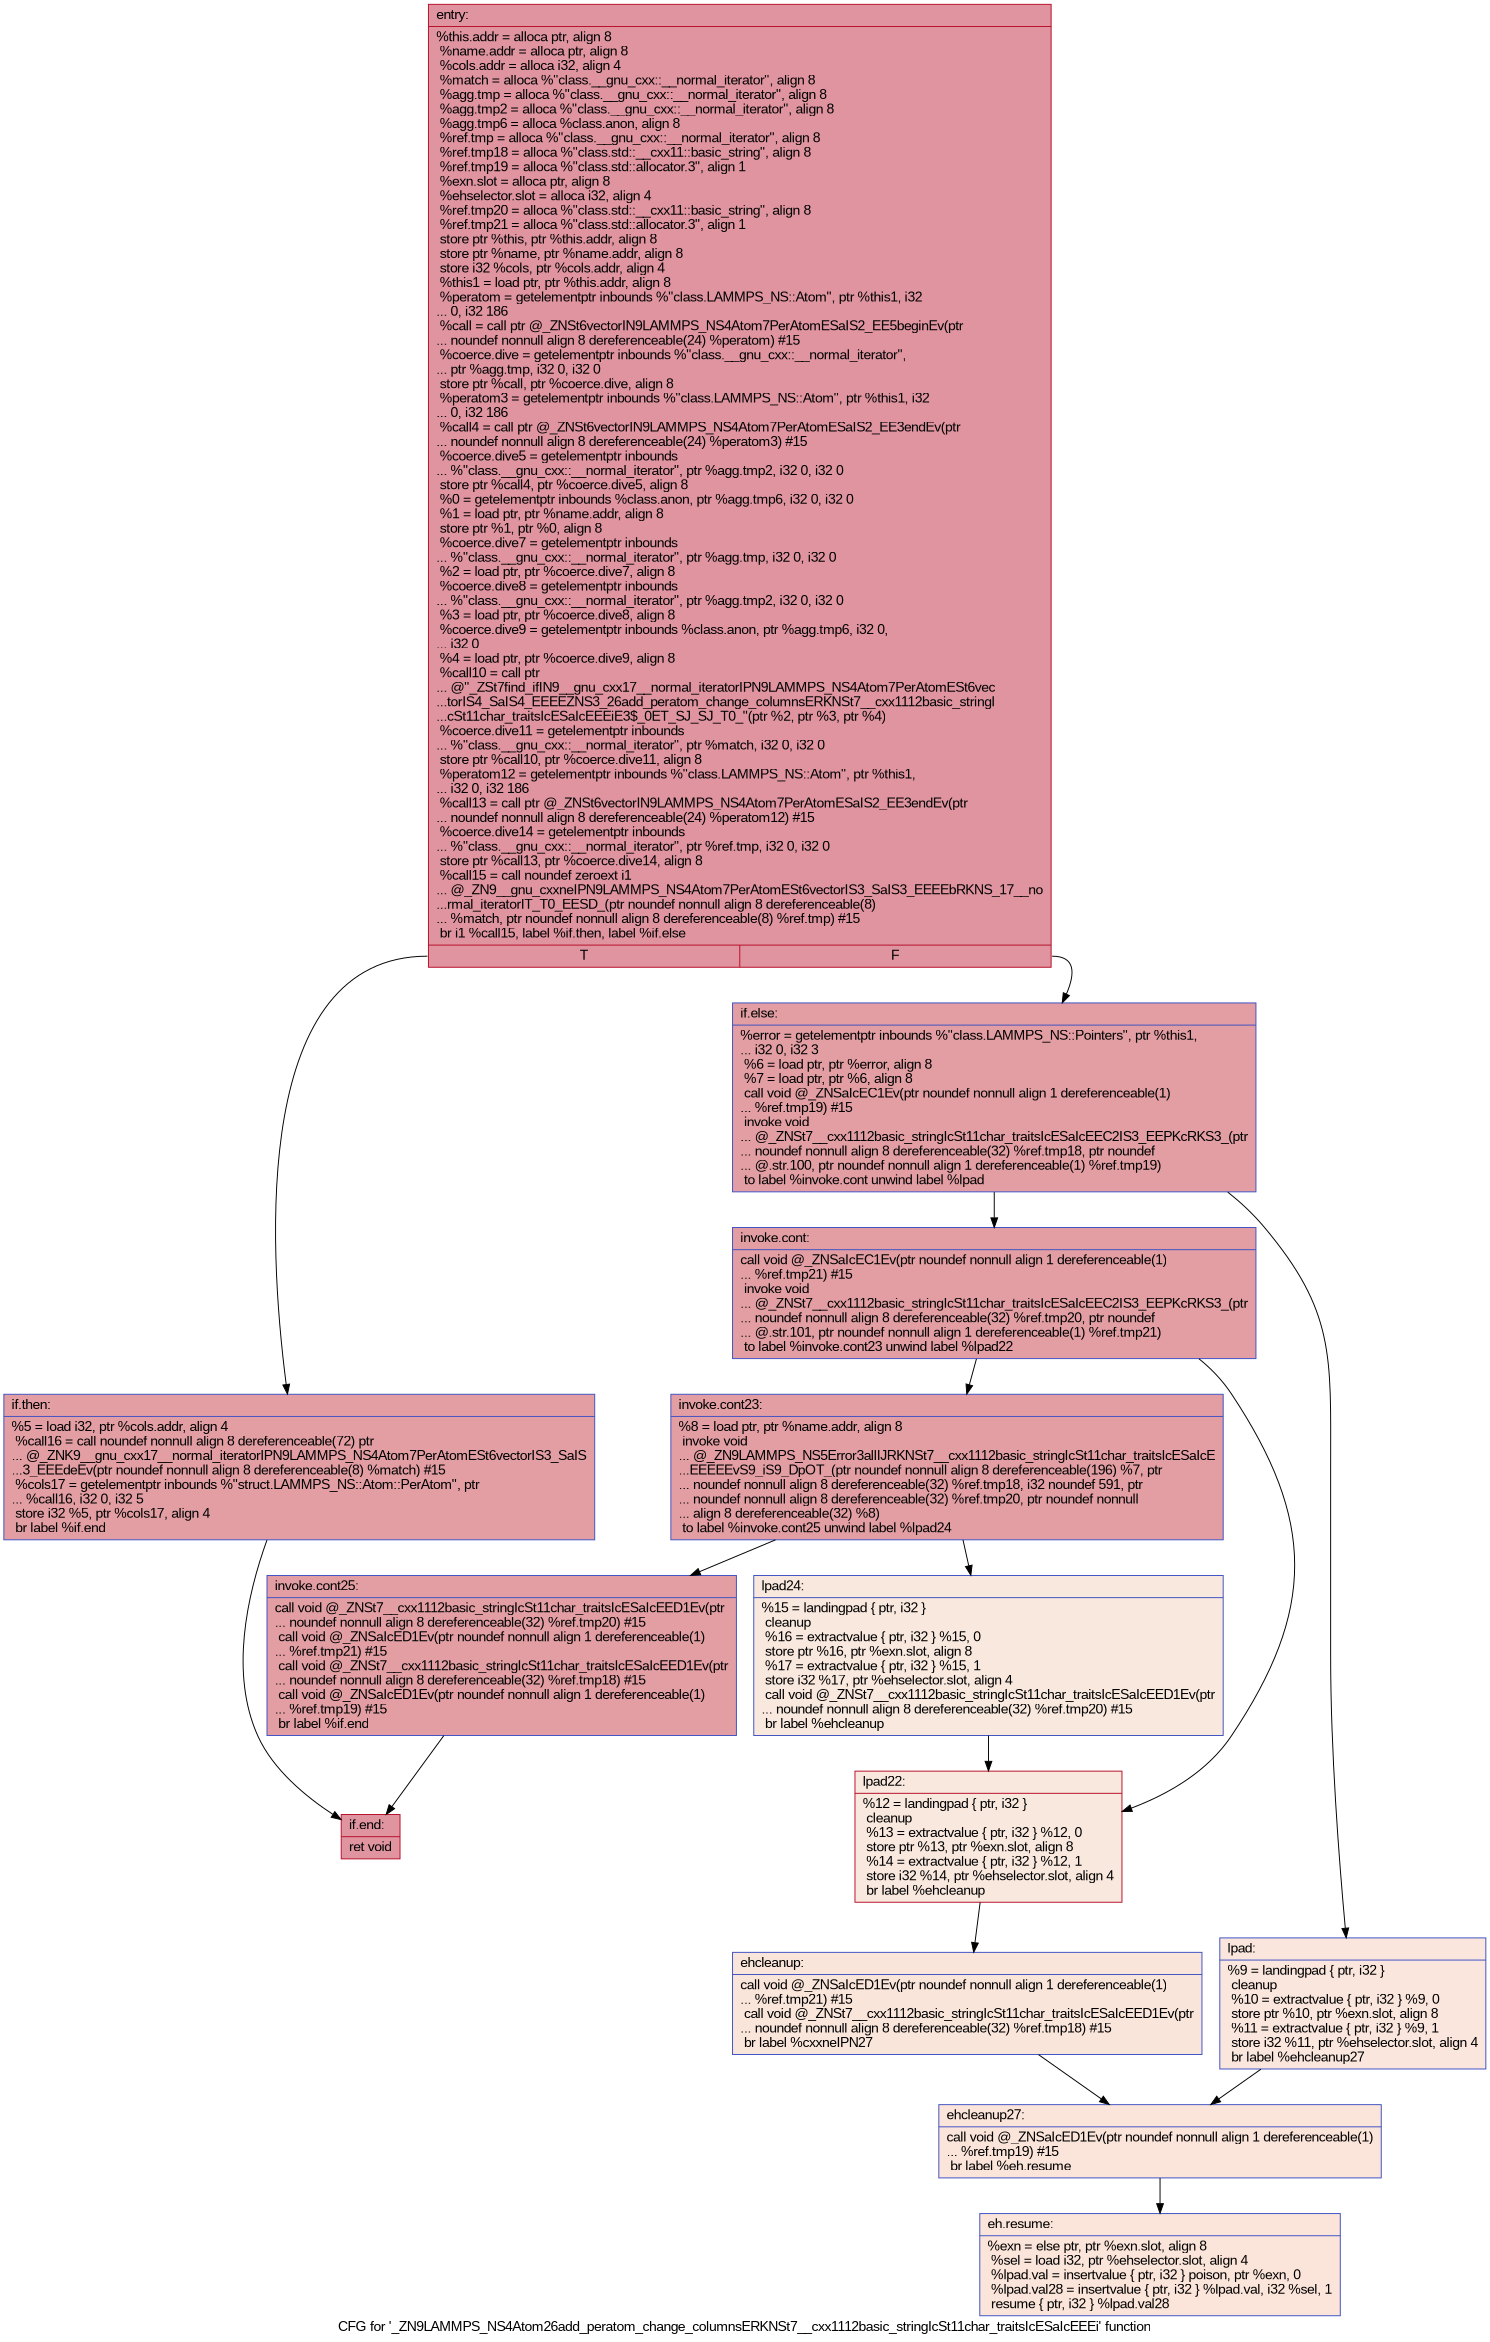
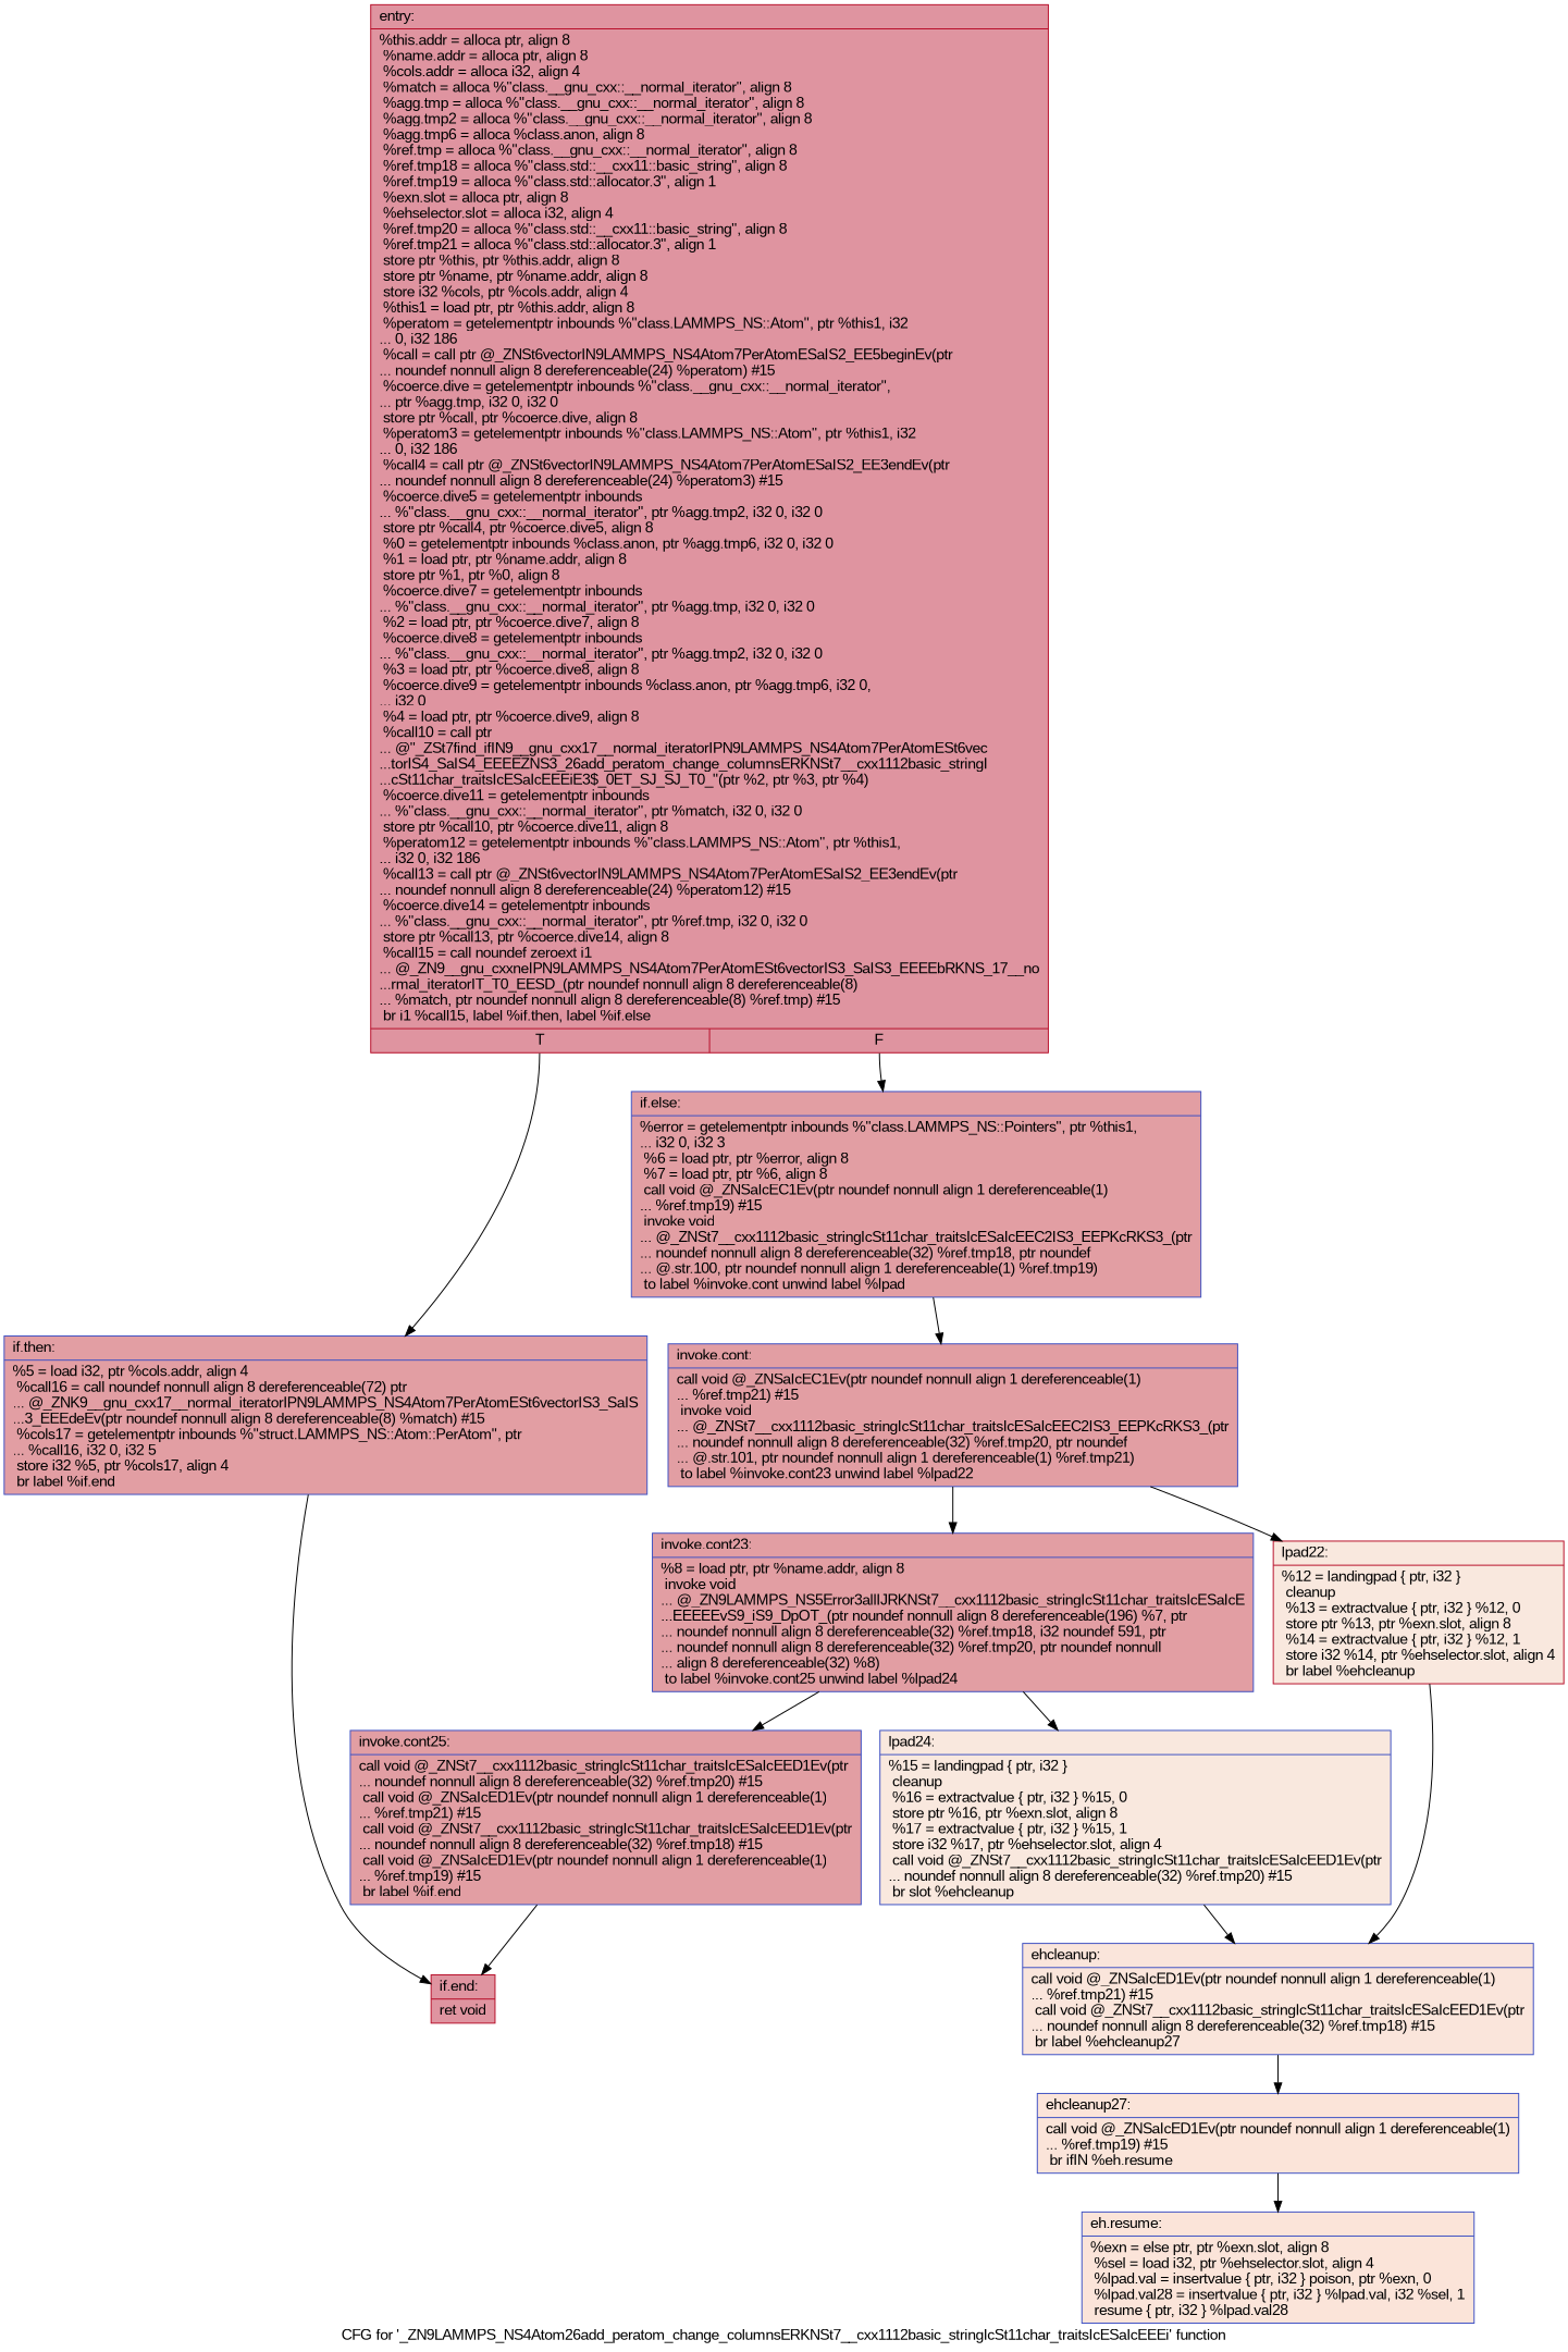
  digraph {
    fontname="Liberation Sans"
    label="CFG for '_ZN9LAMMPS_NS4Atom26add_peratom_change_columnsERKNSt7__cxx1112basic_stringIcSt11char_traitsIcESaIcEEEi' function"
    node [color="#3d50c3ff" fillcolor="#be242e70" fontname="Liberation Sans" shape=record style=filled]
    edge [fontname="Liberation Sans"]
    n1 [color="#b70d28ff" fillcolor="#b70d2870" label="{entry:\l|  %this.addr = alloca ptr, align 8\l  %name.addr = alloca ptr, align 8\l  %cols.addr = alloca i32, align 4\l  %match = alloca %\"class.__gnu_cxx::__normal_iterator\", align 8\l  %agg.tmp = alloca %\"class.__gnu_cxx::__normal_iterator\", align 8\l  %agg.tmp2 = alloca %\"class.__gnu_cxx::__normal_iterator\", align 8\l  %agg.tmp6 = alloca %class.anon, align 8\l  %ref.tmp = alloca %\"class.__gnu_cxx::__normal_iterator\", align 8\l  %ref.tmp18 = alloca %\"class.std::__cxx11::basic_string\", align 8\l  %ref.tmp19 = alloca %\"class.std::allocator.3\", align 1\l  %exn.slot = alloca ptr, align 8\l  %ehselector.slot = alloca i32, align 4\l  %ref.tmp20 = alloca %\"class.std::__cxx11::basic_string\", align 8\l  %ref.tmp21 = alloca %\"class.std::allocator.3\", align 1\l  store ptr %this, ptr %this.addr, align 8\l  store ptr %name, ptr %name.addr, align 8\l  store i32 %cols, ptr %cols.addr, align 4\l  %this1 = load ptr, ptr %this.addr, align 8\l  %peratom = getelementptr inbounds %\"class.LAMMPS_NS::Atom\", ptr %this1, i32\l... 0, i32 186\l  %call = call ptr @_ZNSt6vectorIN9LAMMPS_NS4Atom7PerAtomESaIS2_EE5beginEv(ptr\l... noundef nonnull align 8 dereferenceable(24) %peratom) #15\l  %coerce.dive = getelementptr inbounds %\"class.__gnu_cxx::__normal_iterator\",\l... ptr %agg.tmp, i32 0, i32 0\l  store ptr %call, ptr %coerce.dive, align 8\l  %peratom3 = getelementptr inbounds %\"class.LAMMPS_NS::Atom\", ptr %this1, i32\l... 0, i32 186\l  %call4 = call ptr @_ZNSt6vectorIN9LAMMPS_NS4Atom7PerAtomESaIS2_EE3endEv(ptr\l... noundef nonnull align 8 dereferenceable(24) %peratom3) #15\l  %coerce.dive5 = getelementptr inbounds\l... %\"class.__gnu_cxx::__normal_iterator\", ptr %agg.tmp2, i32 0, i32 0\l  store ptr %call4, ptr %coerce.dive5, align 8\l  %0 = getelementptr inbounds %class.anon, ptr %agg.tmp6, i32 0, i32 0\l  %1 = load ptr, ptr %name.addr, align 8\l  store ptr %1, ptr %0, align 8\l  %coerce.dive7 = getelementptr inbounds\l... %\"class.__gnu_cxx::__normal_iterator\", ptr %agg.tmp, i32 0, i32 0\l  %2 = load ptr, ptr %coerce.dive7, align 8\l  %coerce.dive8 = getelementptr inbounds\l... %\"class.__gnu_cxx::__normal_iterator\", ptr %agg.tmp2, i32 0, i32 0\l  %3 = load ptr, ptr %coerce.dive8, align 8\l  %coerce.dive9 = getelementptr inbounds %class.anon, ptr %agg.tmp6, i32 0,\l... i32 0\l  %4 = load ptr, ptr %coerce.dive9, align 8\l  %call10 = call ptr\l... @\"_ZSt7find_ifIN9__gnu_cxx17__normal_iteratorIPN9LAMMPS_NS4Atom7PerAtomESt6vec\l...torIS4_SaIS4_EEEEZNS3_26add_peratom_change_columnsERKNSt7__cxx1112basic_stringI\l...cSt11char_traitsIcESaIcEEEiE3$_0ET_SJ_SJ_T0_\"(ptr %2, ptr %3, ptr %4)\l  %coerce.dive11 = getelementptr inbounds\l... %\"class.__gnu_cxx::__normal_iterator\", ptr %match, i32 0, i32 0\l  store ptr %call10, ptr %coerce.dive11, align 8\l  %peratom12 = getelementptr inbounds %\"class.LAMMPS_NS::Atom\", ptr %this1,\l... i32 0, i32 186\l  %call13 = call ptr @_ZNSt6vectorIN9LAMMPS_NS4Atom7PerAtomESaIS2_EE3endEv(ptr\l... noundef nonnull align 8 dereferenceable(24) %peratom12) #15\l  %coerce.dive14 = getelementptr inbounds\l... %\"class.__gnu_cxx::__normal_iterator\", ptr %ref.tmp, i32 0, i32 0\l  store ptr %call13, ptr %coerce.dive14, align 8\l  %call15 = call noundef zeroext i1\l... @_ZN9__gnu_cxxneIPN9LAMMPS_NS4Atom7PerAtomESt6vectorIS3_SaIS3_EEEEbRKNS_17__no\l...rmal_iteratorIT_T0_EESD_(ptr noundef nonnull align 8 dereferenceable(8)\l... %match, ptr noundef nonnull align 8 dereferenceable(8) %ref.tmp) #15\l  br i1 %call15, label %if.then, label %if.else\l|{<s0>T|<s1>F}}"]
    n2 [label="{if.then:\l|  %5 = load i32, ptr %cols.addr, align 4\l  %call16 = call noundef nonnull align 8 dereferenceable(72) ptr\l... @_ZNK9__gnu_cxx17__normal_iteratorIPN9LAMMPS_NS4Atom7PerAtomESt6vectorIS3_SaIS\l...3_EEEdeEv(ptr noundef nonnull align 8 dereferenceable(8) %match) #15\l  %cols17 = getelementptr inbounds %\"struct.LAMMPS_NS::Atom::PerAtom\", ptr\l... %call16, i32 0, i32 5\l  store i32 %5, ptr %cols17, align 4\l  br label %if.end\l}"]
    n3 [label="{if.else:\l|  %error = getelementptr inbounds %\"class.LAMMPS_NS::Pointers\", ptr %this1,\l... i32 0, i32 3\l  %6 = load ptr, ptr %error, align 8\l  %7 = load ptr, ptr %6, align 8\l  call void @_ZNSaIcEC1Ev(ptr noundef nonnull align 1 dereferenceable(1)\l... %ref.tmp19) #15\l  invoke void\l... @_ZNSt7__cxx1112basic_stringIcSt11char_traitsIcESaIcEEC2IS3_EEPKcRKS3_(ptr\l... noundef nonnull align 8 dereferenceable(32) %ref.tmp18, ptr noundef\l... @.str.100, ptr noundef nonnull align 1 dereferenceable(1) %ref.tmp19)\l          to label %invoke.cont unwind label %lpad\l}"]
    n4 [color="#b70d28ff" fillcolor="#b70d2870" label="{if.end:\l|  ret void\l}"]
    n5 [label="{invoke.cont:\l|  call void @_ZNSaIcEC1Ev(ptr noundef nonnull align 1 dereferenceable(1)\l... %ref.tmp21) #15\l  invoke void\l... @_ZNSt7__cxx1112basic_stringIcSt11char_traitsIcESaIcEEC2IS3_EEPKcRKS3_(ptr\l... noundef nonnull align 8 dereferenceable(32) %ref.tmp20, ptr noundef\l... @.str.101, ptr noundef nonnull align 1 dereferenceable(1) %ref.tmp21)\l          to label %invoke.cont23 unwind label %lpad22\l}"]
-   n6 [fillcolor="#f3c7b170" label="{lpad:\l|  %9 = landingpad \{ ptr, i32 \}\l          cleanup\l  %10 = extractvalue \{ ptr, i32 \} %9, 0\l  store ptr %10, ptr %exn.slot, align 8\l  %11 = extractvalue \{ ptr, i32 \} %9, 1\l  store i32 %11, ptr %ehselector.slot, align 4\l  br label %ehcleanup27\l}"]
    n7 [label="{invoke.cont23:\l|  %8 = load ptr, ptr %name.addr, align 8\l  invoke void\l... @_ZN9LAMMPS_NS5Error3allIJRKNSt7__cxx1112basic_stringIcSt11char_traitsIcESaIcE\l...EEEEEvS9_iS9_DpOT_(ptr noundef nonnull align 8 dereferenceable(196) %7, ptr\l... noundef nonnull align 8 dereferenceable(32) %ref.tmp18, i32 noundef 591, ptr\l... noundef nonnull align 8 dereferenceable(32) %ref.tmp20, ptr noundef nonnull\l... align 8 dereferenceable(32) %8)\l          to label %invoke.cont25 unwind label %lpad24\l}"]
    n8 [color="#b70d28ff" fillcolor="#f2cab570" label="{lpad22:\l|  %12 = landingpad \{ ptr, i32 \}\l          cleanup\l  %13 = extractvalue \{ ptr, i32 \} %12, 0\l  store ptr %13, ptr %exn.slot, align 8\l  %14 = extractvalue \{ ptr, i32 \} %12, 1\l  store i32 %14, ptr %ehselector.slot, align 4\l  br label %ehcleanup\l}"]
-   n9 [fillcolor="#f5c1a970" label="{ehcleanup27:\l|  call void @_ZNSaIcED1Ev(ptr noundef nonnull align 1 dereferenceable(1)\l... %ref.tmp19) #15\l  br label %eh.resume\l}"]
+   n9 [fillcolor="#f5c1a970" label="{ehcleanup27:\l|  call void @_ZNSaIcED1Ev(ptr noundef nonnull align 1 dereferenceable(1)\l... %ref.tmp19) #15\l  br ifIN %eh.resume\l}"]
    n10 [label="{invoke.cont25:\l|  call void @_ZNSt7__cxx1112basic_stringIcSt11char_traitsIcESaIcEED1Ev(ptr\l... noundef nonnull align 8 dereferenceable(32) %ref.tmp20) #15\l  call void @_ZNSaIcED1Ev(ptr noundef nonnull align 1 dereferenceable(1)\l... %ref.tmp21) #15\l  call void @_ZNSt7__cxx1112basic_stringIcSt11char_traitsIcESaIcEED1Ev(ptr\l... noundef nonnull align 8 dereferenceable(32) %ref.tmp18) #15\l  call void @_ZNSaIcED1Ev(ptr noundef nonnull align 1 dereferenceable(1)\l... %ref.tmp19) #15\l  br label %if.end\l}"]
-   n11 [fillcolor="#f2cab570" label="{lpad24:\l|  %15 = landingpad \{ ptr, i32 \}\l          cleanup\l  %16 = extractvalue \{ ptr, i32 \} %15, 0\l  store ptr %16, ptr %exn.slot, align 8\l  %17 = extractvalue \{ ptr, i32 \} %15, 1\l  store i32 %17, ptr %ehselector.slot, align 4\l  call void @_ZNSt7__cxx1112basic_stringIcSt11char_traitsIcESaIcEED1Ev(ptr\l... noundef nonnull align 8 dereferenceable(32) %ref.tmp20) #15\l  br label %ehcleanup\l}"]
-   n12 [fillcolor="#f4c5ad70" label="{ehcleanup:\l|  call void @_ZNSaIcED1Ev(ptr noundef nonnull align 1 dereferenceable(1)\l... %ref.tmp21) #15\l  call void @_ZNSt7__cxx1112basic_stringIcSt11char_traitsIcESaIcEED1Ev(ptr\l... noundef nonnull align 8 dereferenceable(32) %ref.tmp18) #15\l  br label %cxxneIPN27\l}"]
+   n11 [fillcolor="#f2cab570" label="{lpad24:\l|  %15 = landingpad \{ ptr, i32 \}\l          cleanup\l  %16 = extractvalue \{ ptr, i32 \} %15, 0\l  store ptr %16, ptr %exn.slot, align 8\l  %17 = extractvalue \{ ptr, i32 \} %15, 1\l  store i32 %17, ptr %ehselector.slot, align 4\l  call void @_ZNSt7__cxx1112basic_stringIcSt11char_traitsIcESaIcEED1Ev(ptr\l... noundef nonnull align 8 dereferenceable(32) %ref.tmp20) #15\l  br slot %ehcleanup\l}"]
+   n12 [fillcolor="#f4c5ad70" label="{ehcleanup:\l|  call void @_ZNSaIcED1Ev(ptr noundef nonnull align 1 dereferenceable(1)\l... %ref.tmp21) #15\l  call void @_ZNSt7__cxx1112basic_stringIcSt11char_traitsIcESaIcEED1Ev(ptr\l... noundef nonnull align 8 dereferenceable(32) %ref.tmp18) #15\l  br label %ehcleanup27\l}"]
    n13 [fillcolor="#f5c1a970" label="{eh.resume:\l|  %exn = else ptr, ptr %exn.slot, align 8\l  %sel = load i32, ptr %ehselector.slot, align 4\l  %lpad.val = insertvalue \{ ptr, i32 \} poison, ptr %exn, 0\l  %lpad.val28 = insertvalue \{ ptr, i32 \} %lpad.val, i32 %sel, 1\l  resume \{ ptr, i32 \} %lpad.val28\l}"]
    n1 -> n2 [tailport=s0]
    n1 -> n3 [tailport=s1]
    n2 -> n4
    n3 -> n5
-   n3 -> n6
    n5 -> n7
    n5 -> n8
-   n6 -> n9
    n7 -> n10
    n7 -> n11
    n8 -> n12
    n9 -> n13
    n10 -> n4
-   n11 -> n8
+   n11 -> n12
    n12 -> n9
  }
